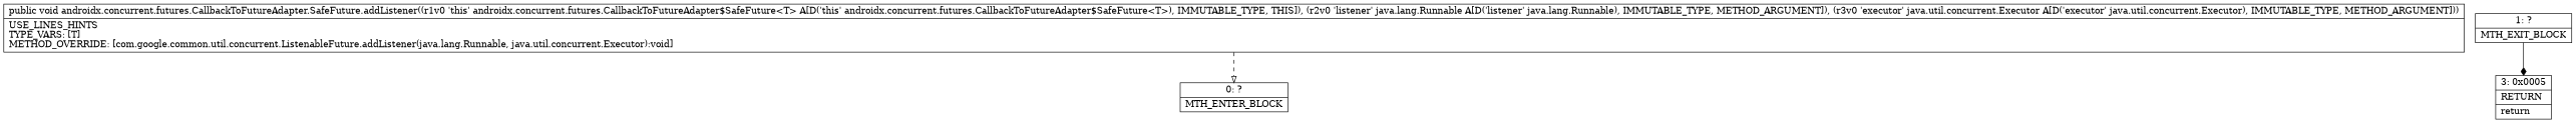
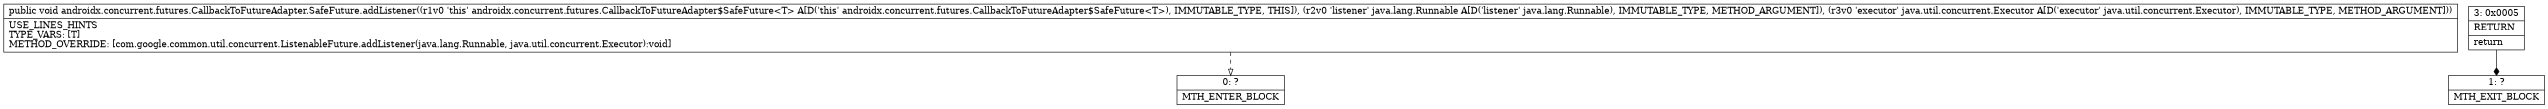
  digraph {
    node [shape=record]
    n1 [label="{0\:\ ?|MTH_ENTER_BLOCK\l}"]
    n2 [label="{3\:\ 0x0005|RETURN\l|return\l}"]
    n3 [label="{1\:\ ?|MTH_EXIT_BLOCK\l}"]
    n4 [label="{public void androidx.concurrent.futures.CallbackToFutureAdapter.SafeFuture.addListener((r1v0 'this' androidx.concurrent.futures.CallbackToFutureAdapter$SafeFuture\<T\> A[D('this' androidx.concurrent.futures.CallbackToFutureAdapter$SafeFuture\<T\>), IMMUTABLE_TYPE, THIS]), (r2v0 'listener' java.lang.Runnable A[D('listener' java.lang.Runnable), IMMUTABLE_TYPE, METHOD_ARGUMENT]), (r3v0 'executor' java.util.concurrent.Executor A[D('executor' java.util.concurrent.Executor), IMMUTABLE_TYPE, METHOD_ARGUMENT]))  | USE_LINES_HINTS\lTYPE_VARS: [T]\lMETHOD_OVERRIDE: [com.google.common.util.concurrent.ListenableFuture.addListener(java.lang.Runnable, java.util.concurrent.Executor):void]\l}"]
-   n3 -> n2 [arrowhead=diamond style=solid]
+   n2 -> n3 [arrowhead=diamond style=solid]
    n4 -> n1 [arrowhead=onormal style=dashed]
  }
